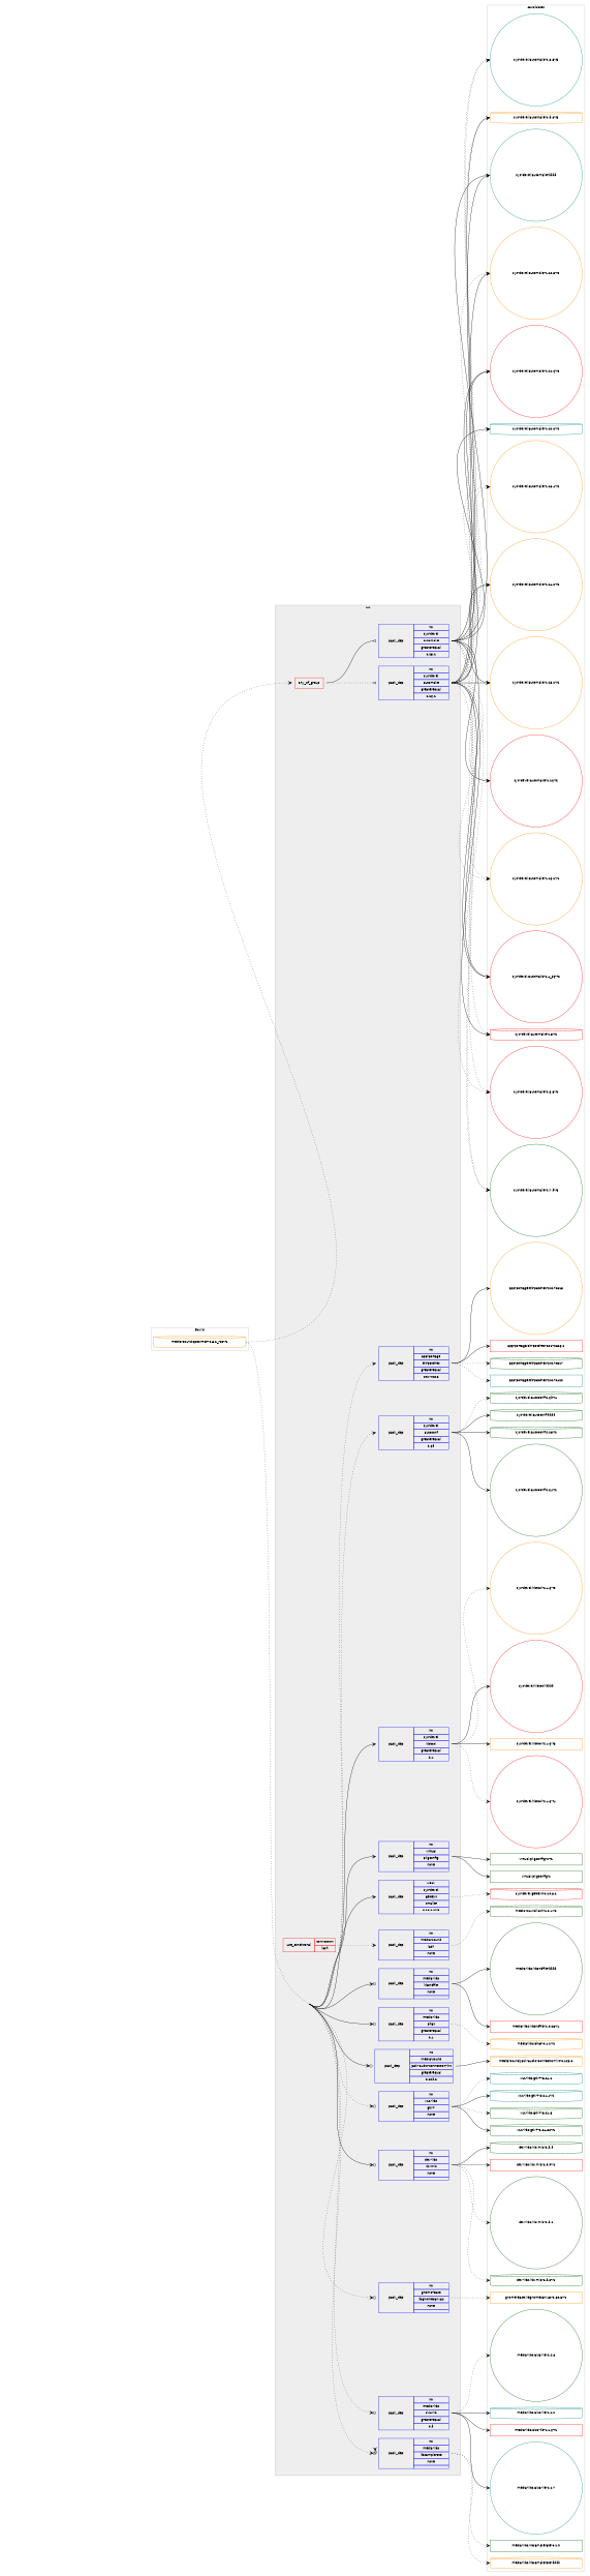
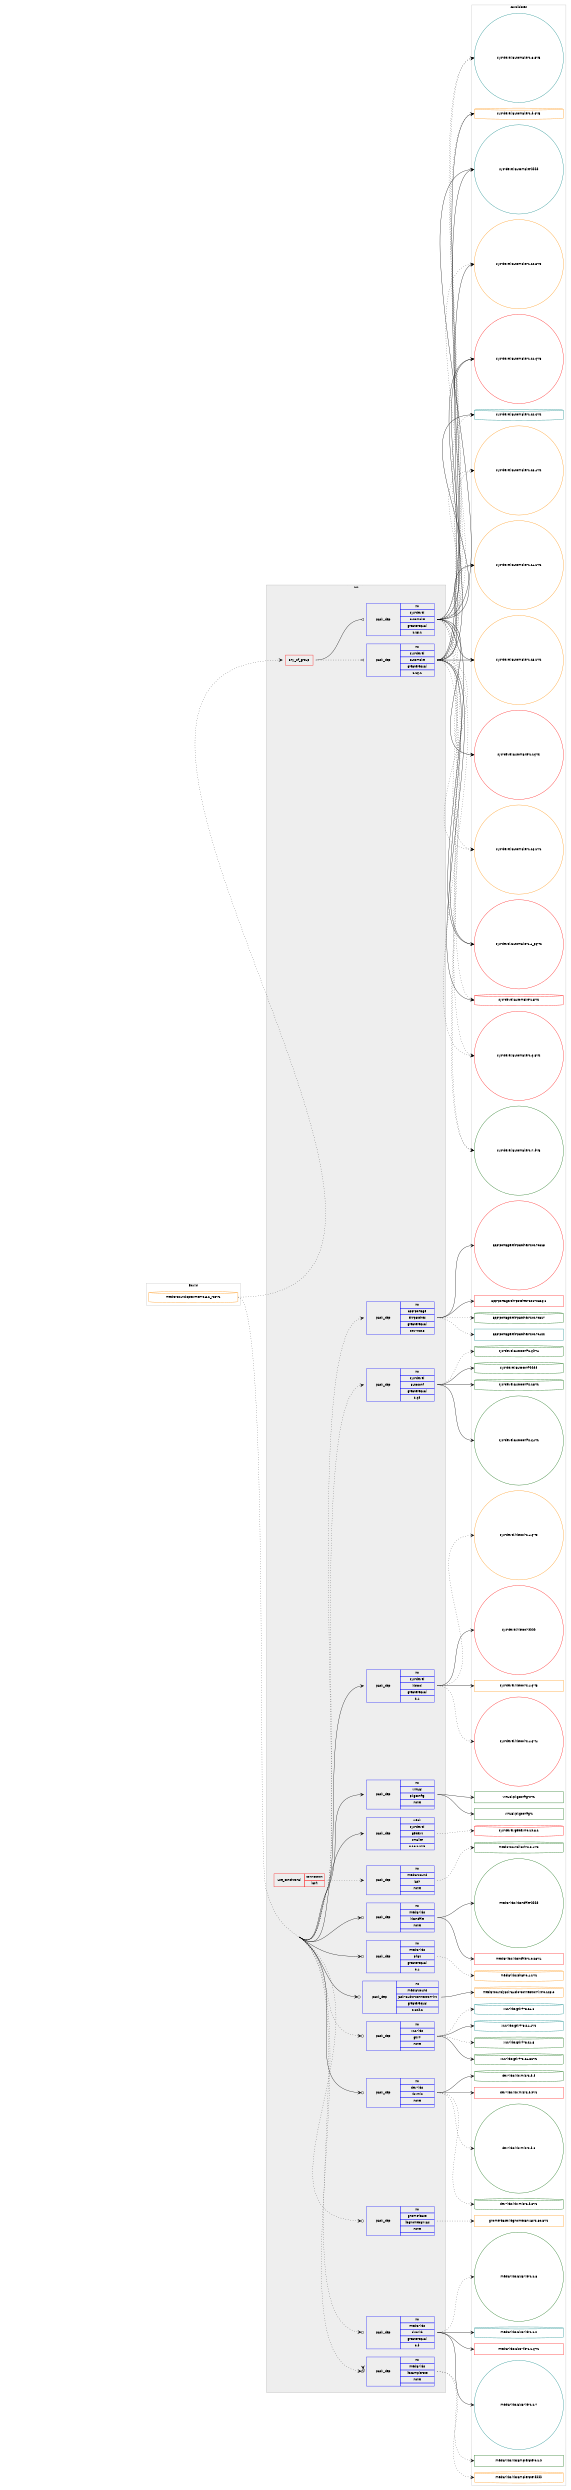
  digraph {
    compound=true
    concentrate=true
    fontname=Helvetica
    fontsize=10
    newrank=true
    rankdir=LR
    ranksep=1.5
    node [color=darkgreen fontname=Helvetica fontsize=10 shape=circle]
    edge [arrowhead=vee headport=w style=dotted tailport=e weight=100]
    n1 [color=darkorange label="media-sound/specimen-0.5.2_rc3-r1" shape=cylinder width=4]
    n2 [color=blue label=<<TABLE BORDER="0" CELLBORDER="1" CELLSPACING="0" CELLPADDING="4" WIDTH="220"><TR><TD ROWSPAN="6" CELLPADDING="30">pack_dep</TD></TR><TR><TD WIDTH="110">no</TD></TR><TR><TD>sys-devel</TD></TR><TR><TD>automake</TD></TR><TR><TD>greaterequal</TD></TR><TR><TD>1.16.1</TD></TR></TABLE>> shape=none]
    n3 [color=blue label=<<TABLE BORDER="0" CELLBORDER="1" CELLSPACING="0" CELLPADDING="4" WIDTH="220"><TR><TD ROWSPAN="6" CELLPADDING="30">pack_dep</TD></TR><TR><TD WIDTH="110">no</TD></TR><TR><TD>sys-devel</TD></TR><TR><TD>automake</TD></TR><TR><TD>greaterequal</TD></TR><TR><TD>1.15.1</TD></TR></TABLE>> shape=none]
    n4 [color=red label=<<TABLE BORDER="0" CELLBORDER="1" CELLSPACING="0" CELLPADDING="4"><TR><TD CELLPADDING="10">any_of_group</TD></TR></TABLE>> shape=none]
    n5 [color=blue label=<<TABLE BORDER="0" CELLBORDER="1" CELLSPACING="0" CELLPADDING="4" WIDTH="220"><TR><TD ROWSPAN="6" CELLPADDING="30">pack_dep</TD></TR><TR><TD WIDTH="110">no</TD></TR><TR><TD>app-portage</TD></TR><TR><TD>elt-patches</TD></TR><TR><TD>greaterequal</TD></TR><TR><TD>20170815</TD></TR></TABLE>> shape=none]
    n6 [color=blue label=<<TABLE BORDER="0" CELLBORDER="1" CELLSPACING="0" CELLPADDING="4" WIDTH="220"><TR><TD ROWSPAN="6" CELLPADDING="30">pack_dep</TD></TR><TR><TD WIDTH="110">no</TD></TR><TR><TD>sys-devel</TD></TR><TR><TD>autoconf</TD></TR><TR><TD>greaterequal</TD></TR><TR><TD>2.69</TD></TR></TABLE>> shape=none]
    n7 [color=blue label=<<TABLE BORDER="0" CELLBORDER="1" CELLSPACING="0" CELLPADDING="4" WIDTH="220"><TR><TD ROWSPAN="6" CELLPADDING="30">pack_dep</TD></TR><TR><TD WIDTH="110">no</TD></TR><TR><TD>sys-devel</TD></TR><TR><TD>libtool</TD></TR><TR><TD>greaterequal</TD></TR><TR><TD>2.4</TD></TR></TABLE>> shape=none]
    n8 [color=blue label=<<TABLE BORDER="0" CELLBORDER="1" CELLSPACING="0" CELLPADDING="4" WIDTH="220"><TR><TD ROWSPAN="6" CELLPADDING="30">pack_dep</TD></TR><TR><TD WIDTH="110">no</TD></TR><TR><TD>virtual</TD></TR><TR><TD>pkgconfig</TD></TR><TR><TD>none</TD></TR><TR><TD></TD></TR></TABLE>> shape=none]
    n9 [color=blue label=<<TABLE BORDER="0" CELLBORDER="1" CELLSPACING="0" CELLPADDING="4" WIDTH="220"><TR><TD ROWSPAN="6" CELLPADDING="30">pack_dep</TD></TR><TR><TD WIDTH="110">weak</TD></TR><TR><TD>sys-devel</TD></TR><TR><TD>gettext</TD></TR><TR><TD>smaller</TD></TR><TR><TD>0.18.1.1-r3</TD></TR></TABLE>> shape=none]
    n10 [color=blue label=<<TABLE BORDER="0" CELLBORDER="1" CELLSPACING="0" CELLPADDING="4" WIDTH="220"><TR><TD ROWSPAN="6" CELLPADDING="30">pack_dep</TD></TR><TR><TD WIDTH="110">no</TD></TR><TR><TD>media-sound</TD></TR><TR><TD>lash</TD></TR><TR><TD>none</TD></TR><TR><TD></TD></TR></TABLE>> shape=none]
    n11 [color=red label=<<TABLE BORDER="0" CELLBORDER="1" CELLSPACING="0" CELLPADDING="4"><TR><TD ROWSPAN="3" CELLPADDING="10">use_conditional</TD></TR><TR><TD>connection</TD></TR><TR><TD>lash</TD></TR></TABLE>> shape=none]
    n12 [color=blue label=<<TABLE BORDER="0" CELLBORDER="1" CELLSPACING="0" CELLPADDING="4" WIDTH="220"><TR><TD ROWSPAN="6" CELLPADDING="30">pack_dep</TD></TR><TR><TD WIDTH="110">no</TD></TR><TR><TD>dev-libs</TD></TR><TR><TD>libxml2</TD></TR><TR><TD>none</TD></TR><TR><TD></TD></TR></TABLE>> shape=none]
    n13 [color=blue label=<<TABLE BORDER="0" CELLBORDER="1" CELLSPACING="0" CELLPADDING="4" WIDTH="220"><TR><TD ROWSPAN="6" CELLPADDING="30">pack_dep</TD></TR><TR><TD WIDTH="110">no</TD></TR><TR><TD>gnome-base</TD></TR><TR><TD>libgnomecanvas</TD></TR><TR><TD>none</TD></TR><TR><TD></TD></TR></TABLE>> shape=none]
    n14 [color=blue label=<<TABLE BORDER="0" CELLBORDER="1" CELLSPACING="0" CELLPADDING="4" WIDTH="220"><TR><TD ROWSPAN="6" CELLPADDING="30">pack_dep</TD></TR><TR><TD WIDTH="110">no</TD></TR><TR><TD>media-libs</TD></TR><TR><TD>alsa-lib</TD></TR><TR><TD>greaterequal</TD></TR><TR><TD>0.9</TD></TR></TABLE>> shape=none]
    n15 [color=blue label=<<TABLE BORDER="0" CELLBORDER="1" CELLSPACING="0" CELLPADDING="4" WIDTH="220"><TR><TD ROWSPAN="6" CELLPADDING="30">pack_dep</TD></TR><TR><TD WIDTH="110">no</TD></TR><TR><TD>media-libs</TD></TR><TR><TD>libsamplerate</TD></TR><TR><TD>none</TD></TR><TR><TD></TD></TR></TABLE>> shape=none]
    n16 [color=blue label=<<TABLE BORDER="0" CELLBORDER="1" CELLSPACING="0" CELLPADDING="4" WIDTH="220"><TR><TD ROWSPAN="6" CELLPADDING="30">pack_dep</TD></TR><TR><TD WIDTH="110">no</TD></TR><TR><TD>media-libs</TD></TR><TR><TD>libsndfile</TD></TR><TR><TD>none</TD></TR><TR><TD></TD></TR></TABLE>> shape=none]
    n17 [color=blue label=<<TABLE BORDER="0" CELLBORDER="1" CELLSPACING="0" CELLPADDING="4" WIDTH="220"><TR><TD ROWSPAN="6" CELLPADDING="30">pack_dep</TD></TR><TR><TD WIDTH="110">no</TD></TR><TR><TD>media-libs</TD></TR><TR><TD>phat</TD></TR><TR><TD>greaterequal</TD></TR><TR><TD>0.4</TD></TR></TABLE>> shape=none]
    n18 [color=blue label=<<TABLE BORDER="0" CELLBORDER="1" CELLSPACING="0" CELLPADDING="4" WIDTH="220"><TR><TD ROWSPAN="6" CELLPADDING="30">pack_dep</TD></TR><TR><TD WIDTH="110">no</TD></TR><TR><TD>media-sound</TD></TR><TR><TD>jack-audio-connection-kit</TD></TR><TR><TD>greaterequal</TD></TR><TR><TD>0.109.2</TD></TR></TABLE>> shape=none]
    n19 [color=blue label=<<TABLE BORDER="0" CELLBORDER="1" CELLSPACING="0" CELLPADDING="4" WIDTH="220"><TR><TD ROWSPAN="6" CELLPADDING="30">pack_dep</TD></TR><TR><TD WIDTH="110">no</TD></TR><TR><TD>x11-libs</TD></TR><TR><TD>gtk+</TD></TR><TR><TD>none</TD></TR><TR><TD></TD></TR></TABLE>> shape=none]
    n20 [color=darkorange label="sys-devel/automake-1.10.3-r3" width=4]
    n21 [color=red label="sys-devel/automake-1.11.6-r3" width=4]
    n22 [color=teal label="sys-devel/automake-1.12.6-r2" shape=cylinder width=4]
    n23 [color=darkorange label="sys-devel/automake-1.13.4-r2" width=4]
    n24 [color=darkorange label="sys-devel/automake-1.14.1-r2" width=4]
    n25 [color=darkorange label="sys-devel/automake-1.15.1-r2" width=4]
    n26 [color=red label="sys-devel/automake-1.16-r2" width=4]
    n27 [color=darkorange label="sys-devel/automake-1.16.1-r1" width=4]
    n28 [color=red label="sys-devel/automake-1.4_p6-r2" width=4]
    n29 [color=red label="sys-devel/automake-1.5-r2" shape=cylinder width=4]
    n30 [color=red label="sys-devel/automake-1.6.3-r2" width=4]
    n31 [label="sys-devel/automake-1.7.9-r3" width=4]
    n32 [color=teal label="sys-devel/automake-1.8.5-r5" width=4]
    n33 [color=darkorange label="sys-devel/automake-1.9.6-r5" shape=cylinder width=4]
    n34 [color=teal label="sys-devel/automake-9999" width=4]
    n35 [color=teal label="media-libs/alsa-lib-1.1.2" shape=cylinder width=4]
    n36 [color=red label="media-libs/alsa-lib-1.1.6-r1" shape=box width=4]
    n37 [color=teal label="media-libs/alsa-lib-1.1.7" width=4]
    n38 [label="media-libs/alsa-lib-1.1.8" width=4]
    n39 [label="app-portage/elt-patches-20170317" shape=cylinder width=4]
    n40 [color=teal label="app-portage/elt-patches-20170422" shape=box width=4]
-   n41 [color=darkorange label="app-portage/elt-patches-20170815" width=4]
+   n41 [color=red label="app-portage/elt-patches-20170815" width=4]
    n42 [color=red label="app-portage/elt-patches-20170826.1" shape=box width=4]
    n43 [label="sys-devel/autoconf-2.13-r1" shape=cylinder width=4]
    n44 [label="sys-devel/autoconf-2.64-r1" width=4]
    n45 [label="sys-devel/autoconf-2.69-r4" shape=cylinder width=4]
    n46 [label="sys-devel/autoconf-9999" shape=cylinder width=4]
    n47 [color=darkorange label="sys-devel/libtool-2.4.6-r3" shape=box width=4]
    n48 [color=red label="sys-devel/libtool-2.4.6-r4" width=4]
    n49 [color=darkorange label="sys-devel/libtool-2.4.6-r5" width=4]
    n50 [color=red label="sys-devel/libtool-9999" width=4]
    n51 [label="virtual/pkgconfig-0-r1" shape=box width=4]
    n52 [label="virtual/pkgconfig-1" shape=box width=4]
    n53 [color=red label="sys-devel/gettext-0.19.8.1" shape=cylinder width=4]
    n54 [label="media-sound/lash-0.5.4-r3" shape=cylinder width=4]
    n55 [label="dev-libs/libxml2-2.9.8" width=4]
    n56 [label="dev-libs/libxml2-2.9.8-r1" shape=cylinder width=4]
    n57 [label="dev-libs/libxml2-2.9.9" shape=cylinder width=4]
    n58 [color=red label="dev-libs/libxml2-2.9.9-r1" shape=box width=4]
    n59 [color=darkorange label="gnome-base/libgnomecanvas-2.30.3-r1" shape=box width=4]
    n60 [label="media-libs/libsamplerate-0.1.9" shape=box width=4]
    n61 [color=darkorange label="media-libs/libsamplerate-9999" shape=cylinder width=4]
    n62 [color=red label="media-libs/libsndfile-1.0.28-r4" shape=box width=4]
    n63 [label="media-libs/libsndfile-9999" width=4]
    n64 [color=darkorange label="media-libs/phat-0.4.1-r1" shape=cylinder width=4]
    n65 [color=darkorange label="media-sound/jack-audio-connection-kit-0.125.0" shape=cylinder width=4]
    n66 [label="x11-libs/gtk+-2.24.32-r1" shape=cylinder width=4]
    n67 [color=teal label="x11-libs/gtk+-3.24.1" shape=cylinder width=4]
    n68 [color=teal label="x11-libs/gtk+-3.24.4-r1" shape=cylinder width=4]
    n69 [label="x11-libs/gtk+-3.24.5" shape=cylinder width=4]
    subgraph cluster_1 {
      color=gray
      label=<<i>ebuild</i>>
      rank=same
      n1
    }
    subgraph cluster_2 {
      color=gray
      label=<<i>dependencies</i>>
      subgraph cluster_3 {
        color=gray
        fillcolor="#eeeeee"
        label=<<i>compile</i>>
        style=filled
        subgraph sub_4 {
          color=gray
          fillcolor="#eeeeee"
          label=<<i>compile</i>>
          style=filled
          n4
          subgraph sub_5 {
            color=gray
            fillcolor="#eeeeee"
            label=<<i>compile</i>>
            style=filled
            n2
          }
          subgraph sub_6 {
            color=gray
            fillcolor="#eeeeee"
            label=<<i>compile</i>>
            style=filled
            n3
          }
        }
        subgraph sub_7 {
          color=gray
          fillcolor="#eeeeee"
          label=<<i>compile</i>>
          style=filled
          n5
        }
        subgraph sub_8 {
          color=gray
          fillcolor="#eeeeee"
          label=<<i>compile</i>>
          style=filled
          n6
        }
        subgraph sub_9 {
          color=gray
          fillcolor="#eeeeee"
          label=<<i>compile</i>>
          style=filled
          n7
        }
        subgraph sub_10 {
          color=gray
          fillcolor="#eeeeee"
          label=<<i>compile</i>>
          style=filled
          n8
        }
        subgraph sub_11 {
          color=gray
          fillcolor="#eeeeee"
          label=<<i>compile</i>>
          style=filled
          n9
        }
      }
      subgraph cluster_12 {
        color=gray
        fillcolor="#eeeeee"
        label=<<i>compile and run</i>>
        style=filled
        subgraph sub_13 {
          color=gray
          fillcolor="#eeeeee"
          label=<<i>compile and run</i>>
          style=filled
          n11
          subgraph sub_14 {
            color=gray
            fillcolor="#eeeeee"
            label=<<i>compile and run</i>>
            style=filled
            n10
          }
        }
        subgraph sub_15 {
          color=gray
          fillcolor="#eeeeee"
          label=<<i>compile and run</i>>
          style=filled
          n12
        }
        subgraph sub_16 {
          color=gray
          fillcolor="#eeeeee"
          label=<<i>compile and run</i>>
          style=filled
          n13
        }
        subgraph sub_17 {
          color=gray
          fillcolor="#eeeeee"
          label=<<i>compile and run</i>>
          style=filled
          n14
        }
        subgraph sub_18 {
          color=gray
          fillcolor="#eeeeee"
          label=<<i>compile and run</i>>
          style=filled
          n15
        }
        subgraph sub_19 {
          color=gray
          fillcolor="#eeeeee"
          label=<<i>compile and run</i>>
          style=filled
          n16
        }
        subgraph sub_20 {
          color=gray
          fillcolor="#eeeeee"
          label=<<i>compile and run</i>>
          style=filled
          n17
        }
        subgraph sub_21 {
          color=gray
          fillcolor="#eeeeee"
          label=<<i>compile and run</i>>
          style=filled
          n18
        }
        subgraph sub_22 {
          color=gray
          fillcolor="#eeeeee"
          label=<<i>compile and run</i>>
          style=filled
          n19
        }
      }
      subgraph cluster_23 {
        color=gray
        fillcolor="#eeeeee"
        label=<<i>run</i>>
        style=filled
      }
    }
    subgraph cluster_24 {
      color=gray
      label=<<i>candidates</i>>
      rank=same
      subgraph sub_25 {
        color=black
        label=<<i>candidates</i>>
        nodesep=1
        rank=same
        n20
        n21
        n22
        n23
        n24
        n25
        n26
        n27
        n28
        n29
        n30
        n31
        n32
        n33
        n34
      }
      subgraph sub_26 {
        color=black
        label=<<i>candidates</i>>
        nodesep=1
        rank=same
        n35
        n36
        n37
        n38
      }
      subgraph sub_27 {
        color=black
        label=<<i>candidates</i>>
        nodesep=1
        rank=same
        n20
        n21
        n22
        n23
        n24
        n25
        n26
        n27
        n28
        n29
        n30
        n31
        n32
        n33
        n34
      }
      subgraph sub_28 {
        color=black
        label=<<i>candidates</i>>
        nodesep=1
        rank=same
        n39
        n40
        n41
        n42
      }
      subgraph sub_29 {
        color=black
        label=<<i>candidates</i>>
        nodesep=1
        rank=same
        n43
        n44
        n45
        n46
      }
      subgraph sub_30 {
        color=black
        label=<<i>candidates</i>>
        nodesep=1
        rank=same
        n47
        n48
        n49
        n50
      }
      subgraph sub_31 {
        color=black
        label=<<i>candidates</i>>
        nodesep=1
        rank=same
        n51
        n52
      }
      subgraph sub_32 {
        color=black
        label=<<i>candidates</i>>
        nodesep=1
        rank=same
        n53
      }
      subgraph sub_33 {
        color=black
        label=<<i>candidates</i>>
        nodesep=1
        rank=same
        n54
      }
      subgraph sub_34 {
        color=black
        label=<<i>candidates</i>>
        nodesep=1
        rank=same
        n55
        n56
        n57
        n58
      }
      subgraph sub_35 {
        color=black
        label=<<i>candidates</i>>
        nodesep=1
        rank=same
        n59
      }
      subgraph sub_36 {
        color=black
        label=<<i>candidates</i>>
        nodesep=1
        rank=same
        n60
        n61
      }
      subgraph sub_37 {
        color=black
        label=<<i>candidates</i>>
        nodesep=1
        rank=same
        n62
        n63
      }
      subgraph sub_38 {
        color=black
        label=<<i>candidates</i>>
        nodesep=1
        rank=same
        n64
      }
      subgraph sub_39 {
        color=black
        label=<<i>candidates</i>>
        nodesep=1
        rank=same
        n65
      }
      subgraph sub_40 {
        color=black
        label=<<i>candidates</i>>
        nodesep=1
        rank=same
        n66
        n67
        n68
        n69
      }
    }
    n1 -> n4 [weight=20]
    n1 -> n5 [weight=20]
    n1 -> n6 [weight=20]
    n1 -> n7 [style=solid weight=20]
    n1 -> n8 [style=solid weight=20]
    n1 -> n9 [style=solid weight=20]
    n1 -> n12 [arrowhead=odotvee style=solid weight=20]
    n1 -> n13 [arrowhead=odotvee weight=20]
    n1 -> n14 [arrowhead=odotvee weight=20]
    n1 -> n15 [arrowhead=odotvee weight=20]
    n1 -> n16 [arrowhead=odotvee style=solid weight=20]
    n1 -> n17 [arrowhead=odotvee style=solid weight=20]
    n1 -> n18 [arrowhead=odotvee style=solid weight=20]
    n1 -> n19 [arrowhead=odotvee weight=20]
    n2 -> n20 [style=solid]
    n2 -> n21 [style=solid]
    n2 -> n22
    n2 -> n23
    n2 -> n24 [style=solid]
    n2 -> n25 [style=solid]
    n2 -> n26
    n2 -> n27
    n2 -> n28 [style=solid]
    n2 -> n29 [style=solid]
    n2 -> n30
    n2 -> n31
    n2 -> n32
    n2 -> n33
    n2 -> n34 [style=solid]
    n3 -> n20
    n3 -> n21 [style=solid]
    n3 -> n22 [style=solid]
    n3 -> n23
    n3 -> n24
    n3 -> n25 [style=solid]
    n3 -> n26 [style=solid]
    n3 -> n27
    n3 -> n28 [style=solid]
    n3 -> n29
    n3 -> n30
    n3 -> n31
    n3 -> n32
    n3 -> n33 [style=solid]
    n3 -> n34 [style=solid]
    n4 -> n2 [arrowhead=oinv weight=20]
    n4 -> n3 [arrowhead=oinv style=solid weight=20]
    n5 -> n39
    n5 -> n40
    n5 -> n41 [style=solid]
    n5 -> n42 [style=solid]
    n6 -> n43 [style=solid]
    n6 -> n44 [style=solid]
    n6 -> n45
    n6 -> n46 [style=solid]
    n7 -> n47 [style=solid]
    n7 -> n48
    n7 -> n49
    n7 -> n50 [style=solid]
    n8 -> n51 [style=solid]
    n8 -> n52 [style=solid]
    n9 -> n53
    n10 -> n54
    n11 -> n10 [weight=20]
    n12 -> n55
    n12 -> n56
    n12 -> n57 [style=solid]
    n12 -> n58 [style=solid]
    n13 -> n59
    n14 -> n35 [style=solid]
    n14 -> n36 [style=solid]
    n14 -> n37 [style=solid]
    n14 -> n38
    n15 -> n60
    n15 -> n61
    n16 -> n62 [style=solid]
    n16 -> n63 [style=solid]
    n17 -> n64
    n18 -> n65 [style=solid]
    n19 -> n66 [style=solid]
    n19 -> n67
    n19 -> n68 [style=solid]
    n19 -> n69
  }
